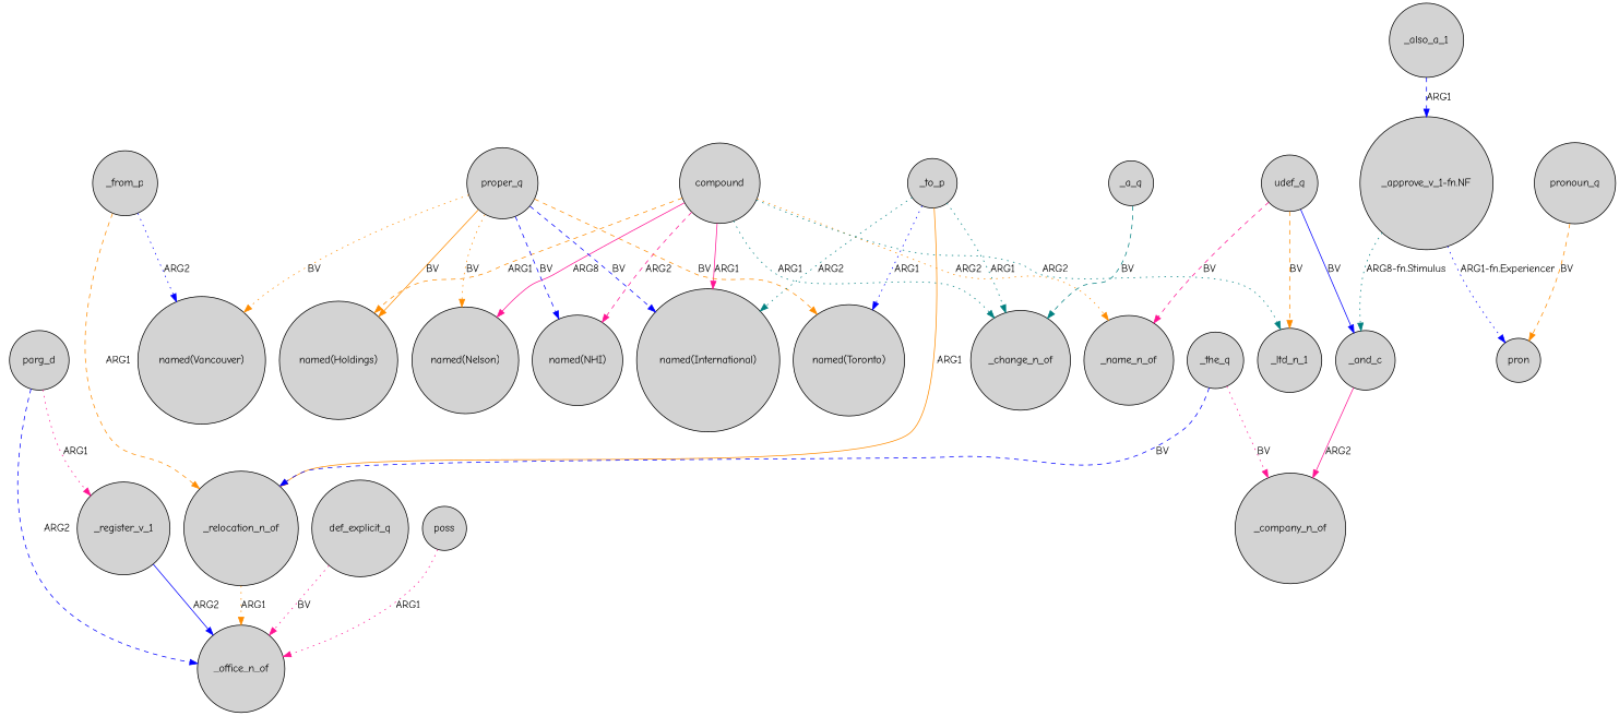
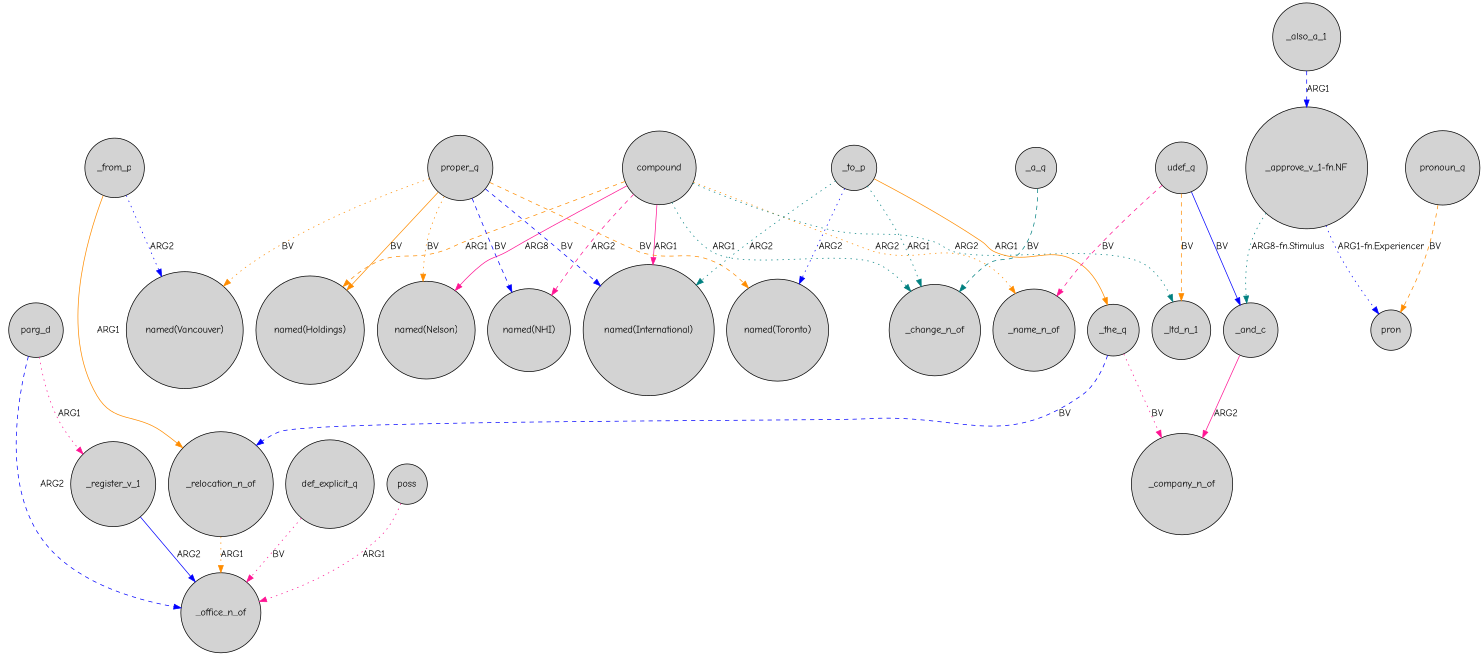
  digraph {
    fontname="Comic Neue"
    node [fontname="Comic Neue" shape=circle style=filled]
    edge [color=darkorange fontname="Comic Neue" style=dotted]
    compound
    "named(International)"
    _name_n_of
    "named(Holdings)"
    _change_n_of
    "named(NHI)"
    "named(Nelson)"
    _ltd_n_1
    parg_d
    _office_n_of
    _register_v_1
    proper_q
    "named(Vancouver)"
    "named(Toronto)"
    _to_p
    _relocation_n_of
    _from_p
    def_explicit_q
    _the_q
    _company_n_of
    pronoun_q
    pron
    "_approve_v_1-fn.NF"
    _and_c
    poss
    _also_a_1
    udef_q
    _a_q
    compound -> "named(International)" [color=deeppink label=ARG1 style=solid]
    compound -> _name_n_of [label=ARG2]
    compound -> "named(Holdings)" [label=ARG1 style=dashed]
    compound -> _change_n_of [color=teal label=ARG1]
    compound -> "named(NHI)" [color=deeppink label=ARG2 style=dashed]
    compound -> "named(Nelson)" [color=deeppink label=ARG8 style=solid]
    compound -> _ltd_n_1 [color=teal label=ARG2]
    parg_d -> _office_n_of [color=blue label=ARG2 style=dashed]
    parg_d -> _register_v_1 [color=deeppink label=ARG1]
    _register_v_1 -> _office_n_of [color=blue label=ARG2 style=solid]
    proper_q -> "named(International)" [color=blue label=BV style=dashed]
    proper_q -> "named(Holdings)" [label=BV style=solid]
    proper_q -> "named(NHI)" [color=blue label=BV style=dashed]
    proper_q -> "named(Nelson)" [label=BV]
    proper_q -> "named(Vancouver)" [label=BV]
    proper_q -> "named(Toronto)" [label=BV style=dashed]
    _to_p -> "named(International)" [color=teal label=ARG2]
    _to_p -> _change_n_of [color=teal label=ARG1]
-   _to_p -> "named(Toronto)" [color=blue label=ARG1]
-   _to_p -> _relocation_n_of [label=ARG1 style=solid]
+   _to_p -> "named(Toronto)" [color=blue label=ARG2]
+   _to_p -> _the_q [label=ARG1 style=solid]
    _relocation_n_of -> _office_n_of [label=ARG1]
    _from_p -> "named(Vancouver)" [color=blue label=ARG2]
-   _from_p -> _relocation_n_of [label=ARG1 style=dashed]
+   _from_p -> _relocation_n_of [label=ARG1 style=solid]
    def_explicit_q -> _office_n_of [color=deeppink label=BV]
    _the_q -> _relocation_n_of [color=blue label=BV style=dashed]
    _the_q -> _company_n_of [color=deeppink label=BV]
    pronoun_q -> pron [label=BV style=dashed]
    "_approve_v_1-fn.NF" -> pron [color=blue label="ARG1-fn.Experiencer"]
    "_approve_v_1-fn.NF" -> _and_c [color=teal label="ARG8-fn.Stimulus"]
    _and_c -> _company_n_of [color=deeppink label=ARG2 style=solid]
    poss -> _office_n_of [color=deeppink label=ARG1]
    _also_a_1 -> "_approve_v_1-fn.NF" [color=blue label=ARG1 style=dashed]
    udef_q -> _name_n_of [color=deeppink label=BV style=dashed]
    udef_q -> _ltd_n_1 [label=BV style=dashed]
    udef_q -> _and_c [color=blue label=BV style=solid]
    _a_q -> _change_n_of [color=teal label=BV style=dashed]
  }
